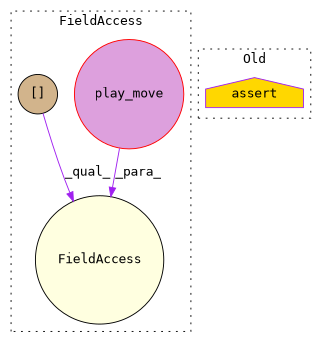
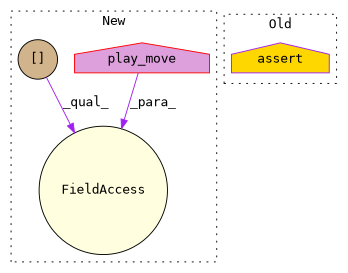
  digraph {
    fontname="DejaVu Sans Mono"
    node [a=32 color=black fontname="DejaVu Sans Mono" shape=house style=filled]
    edge [color=purple fontname="DejaVu Sans Mono"]
-   n1 [color=red fillcolor=plum l="10,1" label=play_move s="4573,4616" shape=circle]
+   n1 [color=red fillcolor=plum l="10,1" label=play_move s="4573,4616"]
    n2 [a=22 fillcolor=lightyellow l=33 label=FieldAccess s=4583 shape=circle]
    n3 [a=2 fillcolor=tan l="20,1" label="[]" s="4583,4605" shape=circle]
    n4 [color=purple fillcolor=gold l="21,1" label=assert s="4304,4372"]
    subgraph cluster_1 {
-     label=FieldAccess
+     label=New
      style=dotted
      n1
      n2
      n3
    }
    subgraph cluster_2 {
      label=Old
      style=dotted
      n4
    }
    n1 -> n2 [label=_para_]
    n3 -> n2 [label=_qual_]
  }
